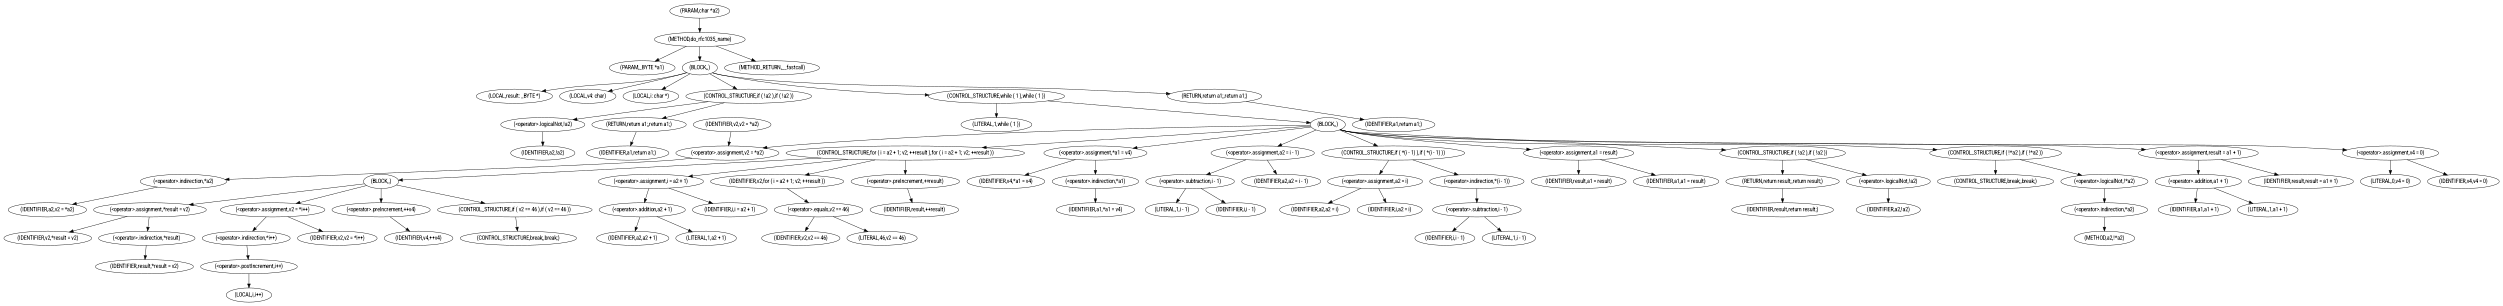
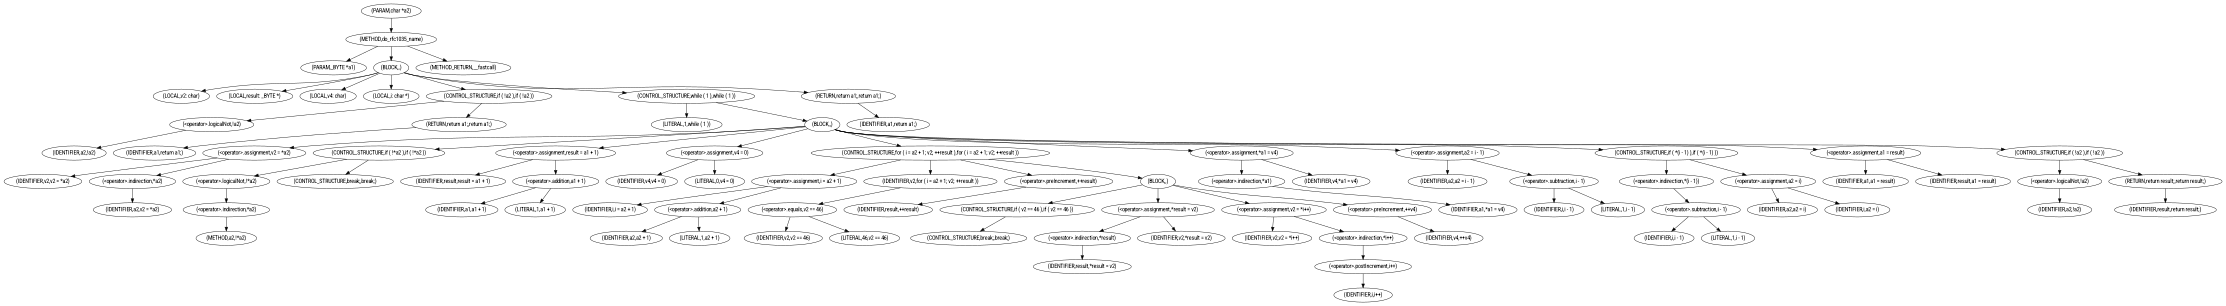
  digraph {
    fontname="Roboto Condensed"
    node [fontname="Roboto Condensed"]
    edge [fontname="Roboto Condensed"]
    n1 [label="(METHOD,do_rfc1035_name)"]
    n2 [label="(PARAM,_BYTE *a1)"]
    n3 [label="(BLOCK,,)"]
    n4 [label="(METHOD_RETURN,__fastcall)"]
    n5 [label="(PARAM,char *a2)"]
+   n6 [label="(LOCAL,v2: char)"]
    n7 [label="(LOCAL,result: _BYTE *)"]
    n8 [label="(LOCAL,v4: char)"]
    n9 [label="(LOCAL,i: char *)"]
    n10 [label="(CONTROL_STRUCTURE,if ( !a2 ),if ( !a2 ))"]
    n11 [label="(CONTROL_STRUCTURE,while ( 1 ),while ( 1 ))"]
    n12 [label="(RETURN,return a1;,return a1;)"]
    n13 [label="(<operator>.logicalNot,!a2)"]
    n14 [label="(RETURN,return a1;,return a1;)"]
    n15 [label="(LITERAL,1,while ( 1 ))"]
    n16 [label="(BLOCK,,)"]
    n17 [label="(IDENTIFIER,a1,return a1;)"]
    n18 [label="(IDENTIFIER,a2,!a2)"]
    n19 [label="(IDENTIFIER,a1,return a1;)"]
    n20 [label="(<operator>.assignment,v2 = *a2)"]
    n21 [label="(CONTROL_STRUCTURE,if ( !*a2 ),if ( !*a2 ))"]
    n22 [label="(<operator>.assignment,result = a1 + 1)"]
    n23 [label="(<operator>.assignment,v4 = 0)"]
    n24 [label="(CONTROL_STRUCTURE,for ( i = a2 + 1; v2; ++result ),for ( i = a2 + 1; v2; ++result ))"]
    n25 [label="(<operator>.assignment,*a1 = v4)"]
    n26 [label="(<operator>.assignment,a2 = i - 1)"]
    n27 [label="(CONTROL_STRUCTURE,if ( *(i - 1) ),if ( *(i - 1) ))"]
    n28 [label="(<operator>.assignment,a1 = result)"]
    n29 [label="(CONTROL_STRUCTURE,if ( !a2 ),if ( !a2 ))"]
    n30 [label="(IDENTIFIER,v2,v2 = *a2)"]
    n31 [label="(<operator>.indirection,*a2)"]
    n32 [label="(<operator>.logicalNot,!*a2)"]
    n33 [label="(CONTROL_STRUCTURE,break;,break;)"]
    n34 [label="(IDENTIFIER,result,result = a1 + 1)"]
    n35 [label="(<operator>.addition,a1 + 1)"]
    n36 [label="(IDENTIFIER,v4,v4 = 0)"]
    n37 [label="(LITERAL,0,v4 = 0)"]
    n38 [label="(<operator>.assignment,i = a2 + 1)"]
    n39 [label="(IDENTIFIER,v2,for ( i = a2 + 1; v2; ++result ))"]
    n40 [label="(<operator>.preIncrement,++result)"]
    n41 [label="(BLOCK,,)"]
    n42 [label="(<operator>.indirection,*a1)"]
    n43 [label="(IDENTIFIER,v4,*a1 = v4)"]
    n44 [label="(IDENTIFIER,a2,a2 = i - 1)"]
    n45 [label="(<operator>.subtraction,i - 1)"]
    n46 [label="(<operator>.indirection,*(i - 1))"]
    n47 [label="(<operator>.assignment,a2 = i)"]
    n48 [label="(IDENTIFIER,a1,a1 = result)"]
    n49 [label="(IDENTIFIER,result,a1 = result)"]
    n50 [label="(<operator>.logicalNot,!a2)"]
    n51 [label="(RETURN,return result;,return result;)"]
    n52 [label="(IDENTIFIER,a2,v2 = *a2)"]
    n53 [label="(<operator>.indirection,*a2)"]
    n54 [label="(METHOD,a2,!*a2)"]
    n55 [label="(IDENTIFIER,a1,a1 + 1)"]
    n56 [label="(LITERAL,1,a1 + 1)"]
    n57 [label="(IDENTIFIER,i,i = a2 + 1)"]
    n58 [label="(<operator>.addition,a2 + 1)"]
    n59 [label="(<operator>.equals,v2 == 46)"]
    n60 [label="(IDENTIFIER,result,++result)"]
    n61 [label="(CONTROL_STRUCTURE,if ( v2 == 46 ),if ( v2 == 46 ))"]
    n62 [label="(<operator>.assignment,*result = v2)"]
    n63 [label="(<operator>.assignment,v2 = *i++)"]
    n64 [label="(<operator>.preIncrement,++v4)"]
    n65 [label="(IDENTIFIER,a2,a2 + 1)"]
    n66 [label="(LITERAL,1,a2 + 1)"]
    n67 [label="(CONTROL_STRUCTURE,break;,break;)"]
    n68 [label="(<operator>.indirection,*result)"]
    n69 [label="(IDENTIFIER,v2,*result = v2)"]
    n70 [label="(IDENTIFIER,v2,v2 = *i++)"]
    n71 [label="(<operator>.indirection,*i++)"]
    n72 [label="(IDENTIFIER,v4,++v4)"]
    n73 [label="(IDENTIFIER,v2,v2 == 46)"]
    n74 [label="(LITERAL,46,v2 == 46)"]
    n75 [label="(IDENTIFIER,result,*result = v2)"]
    n76 [label="(<operator>.postIncrement,i++)"]
-   n77 [label="(LOCAL,i,i++)"]
+   n77 [label="(IDENTIFIER,i,i++)"]
    n78 [label="(IDENTIFIER,a1,*a1 = v4)"]
    n79 [label="(IDENTIFIER,i,i - 1)"]
    n80 [label="(LITERAL,1,i - 1)"]
    n81 [label="(<operator>.subtraction,i - 1)"]
    n82 [label="(IDENTIFIER,a2,a2 = i)"]
    n83 [label="(IDENTIFIER,i,a2 = i)"]
    n84 [label="(IDENTIFIER,i,i - 1)"]
    n85 [label="(LITERAL,1,i - 1)"]
    n86 [label="(IDENTIFIER,a2,!a2)"]
    n87 [label="(IDENTIFIER,result,return result;)"]
    n1 -> n2
    n1 -> n3
    n1 -> n4
+   n3 -> n6
    n3 -> n7
    n3 -> n8
    n3 -> n9
    n3 -> n10
    n3 -> n11
    n3 -> n12
    n5 -> n1
    n10 -> n13
    n10 -> n14
    n11 -> n15
    n11 -> n16
    n12 -> n17
    n13 -> n18
    n14 -> n19
    n16 -> n20
    n16 -> n21
    n16 -> n22
    n16 -> n23
    n16 -> n24
    n16 -> n25
    n16 -> n26
    n16 -> n27
    n16 -> n28
    n16 -> n29
-   n30 -> n20
+   n20 -> n30
    n20 -> n31
    n21 -> n32
    n21 -> n33
    n22 -> n34
    n22 -> n35
    n23 -> n36
    n23 -> n37
    n24 -> n38
    n24 -> n39
    n24 -> n40
    n24 -> n41
    n25 -> n42
    n25 -> n43
    n26 -> n44
    n26 -> n45
    n27 -> n46
    n27 -> n47
    n28 -> n48
    n28 -> n49
    n29 -> n50
    n29 -> n51
    n31 -> n52
    n32 -> n53
    n35 -> n55
    n35 -> n56
    n38 -> n57
    n38 -> n58
    n39 -> n59
    n40 -> n60
    n41 -> n61
    n41 -> n62
    n41 -> n63
    n41 -> n64
    n42 -> n78
    n45 -> n79
    n45 -> n80
    n46 -> n81
    n47 -> n82
    n47 -> n83
    n50 -> n86
    n51 -> n87
    n53 -> n54
    n58 -> n65
    n58 -> n66
    n59 -> n73
    n59 -> n74
    n61 -> n67
    n62 -> n68
    n62 -> n69
    n63 -> n70
    n63 -> n71
    n64 -> n72
    n68 -> n75
    n71 -> n76
    n76 -> n77
    n81 -> n84
    n81 -> n85
  }
